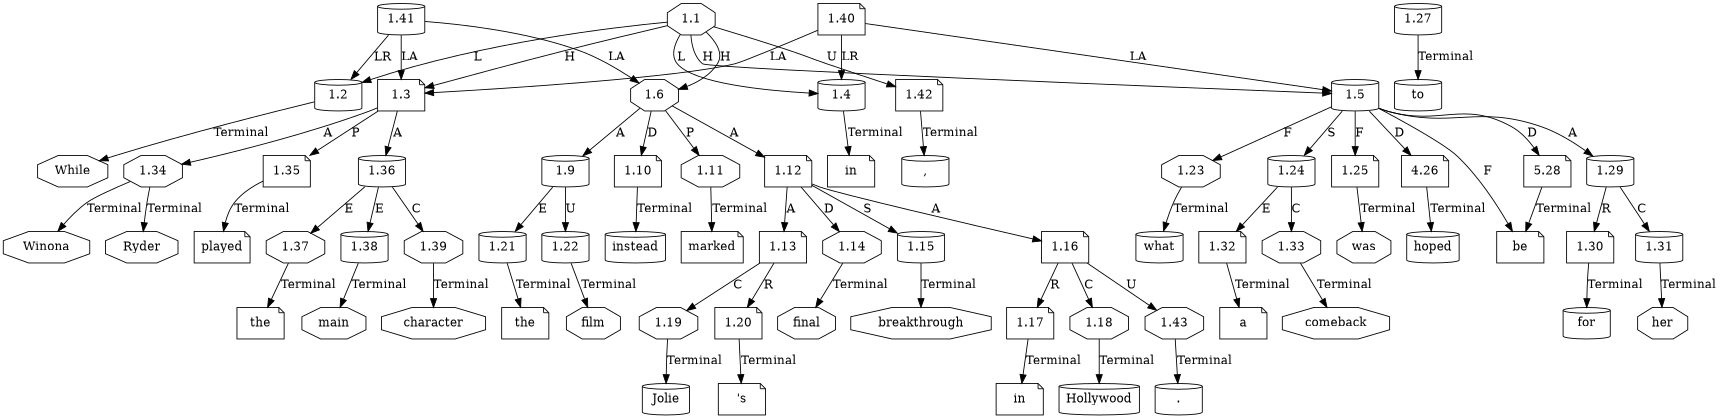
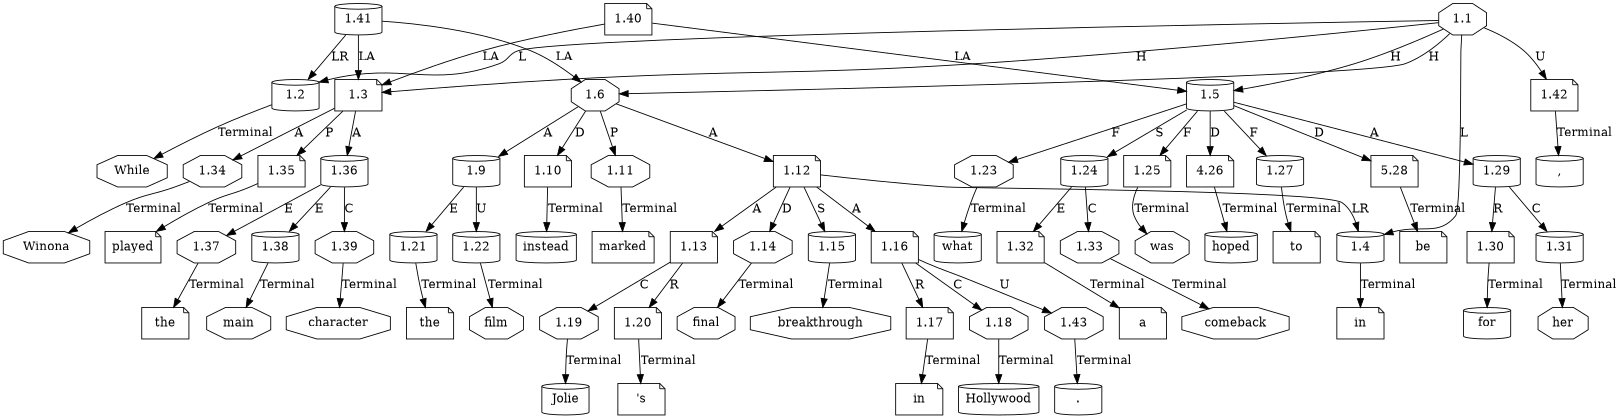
  digraph {
    node [ordering=out shape=note]
    edge [ordering=out]
    n1 [label=While shape=octagon]
    n2 [label=was shape=octagon]
    n3 [label=hoped shape=cylinder]
-   n4 [label=to shape=cylinder]
+   n4 [label=to]
    n5 [label=be]
    n6 [label=a]
    n7 [label=comeback shape=octagon]
    n8 [label=for shape=cylinder]
    n9 [label=her shape=octagon]
    n10 [label="," shape=cylinder]
    n11 [label=the]
    n12 [label=Winona shape=octagon]
    n13 [label=film shape=octagon]
    n14 [label=instead shape=cylinder]
    n15 [label=marked]
    n16 [label=Jolie shape=cylinder]
    n17 [label="'s"]
    n18 [label=final shape=octagon]
    n19 [label=breakthrough shape=octagon]
    n20 [label=in]
    n21 [label=Hollywood shape=cylinder]
    n22 [label="." shape=cylinder]
-   n23 [label=Ryder shape=octagon]
    n24 [label=played]
    n25 [label=the]
    n26 [label=main shape=octagon]
    n27 [label=character shape=octagon]
    n28 [label=in]
    n29 [label=what shape=cylinder]
    n30 [label=1.1 shape=octagon]
    n31 [label=1.2 shape=cylinder]
    n32 [label=1.3]
    n33 [label=1.4 shape=cylinder]
    n34 [label=1.5 shape=cylinder]
    n35 [label=1.6 shape=octagon]
    n36 [label=1.42]
    n37 [label=1.34 shape=octagon]
    n38 [label=1.35]
    n39 [label=1.36 shape=cylinder]
    n40 [label=1.23 shape=octagon]
    n41 [label=1.24 shape=cylinder]
    n42 [label=1.25]
    n43 [label=4.26]
    n44 [label=1.27 shape=cylinder]
    n45 [label=5.28]
    n46 [label=1.29 shape=cylinder]
    n47 [label=1.9 shape=cylinder]
    n48 [label=1.10]
    n49 [label=1.11 shape=octagon]
    n50 [label=1.12]
    n51 [label=1.37 shape=octagon]
    n52 [label=1.38 shape=cylinder]
    n53 [label=1.39 shape=octagon]
    n54 [label=1.32]
    n55 [label=1.33 shape=octagon]
    n56 [label=1.30]
    n57 [label=1.31 shape=cylinder]
    n58 [label=1.21 shape=cylinder]
    n59 [label=1.22 shape=cylinder]
    n60 [label=1.13]
    n61 [label=1.14 shape=octagon]
    n62 [label=1.15 shape=cylinder]
    n63 [label=1.16]
    n64 [label=1.19 shape=octagon]
    n65 [label=1.20]
    n66 [label=1.17]
    n67 [label=1.18 shape=octagon]
    n68 [label=1.43 shape=octagon]
    n69 [label=1.40]
    n70 [label=1.41 shape=cylinder]
    n30 -> n31 [label=L]
    n30 -> n32 [label=H]
    n30 -> n33 [label=L]
    n30 -> n34 [label=H]
    n30 -> n35 [label=H]
    n30 -> n36 [label=U]
    n31 -> n1 [label=Terminal]
    n32 -> n37 [label=A]
    n32 -> n38 [label=P]
    n32 -> n39 [label=A]
    n33 -> n28 [label=Terminal]
    n34 -> n40 [label=F]
    n34 -> n41 [label=S]
    n34 -> n42 [label=F]
    n34 -> n43 [label=D]
-   n34 -> n5 [label=F]
+   n34 -> n44 [label=F]
    n34 -> n45 [label=D]
    n34 -> n46 [label=A]
    n35 -> n47 [label=A]
    n35 -> n48 [label=D]
    n35 -> n49 [label=P]
    n35 -> n50 [label=A]
    n36 -> n10 [label=Terminal]
    n37 -> n12 [label=Terminal]
-   n37 -> n23 [label=Terminal]
    n38 -> n24 [label=Terminal]
    n39 -> n51 [label=E]
    n39 -> n52 [label=E]
    n39 -> n53 [label=C]
    n40 -> n29 [label=Terminal]
    n41 -> n54 [label=E]
    n41 -> n55 [label=C]
    n42 -> n2 [label=Terminal]
    n43 -> n3 [label=Terminal]
    n44 -> n4 [label=Terminal]
    n45 -> n5 [label=Terminal]
    n46 -> n56 [label=R]
    n46 -> n57 [label=C]
    n47 -> n58 [label=E]
    n47 -> n59 [label=U]
    n48 -> n14 [label=Terminal]
    n49 -> n15 [label=Terminal]
    n50 -> n60 [label=A]
    n50 -> n61 [label=D]
    n50 -> n62 [label=S]
    n50 -> n63 [label=A]
    n51 -> n25 [label=Terminal]
    n52 -> n26 [label=Terminal]
    n53 -> n27 [label=Terminal]
    n54 -> n6 [label=Terminal]
    n55 -> n7 [label=Terminal]
    n56 -> n8 [label=Terminal]
    n57 -> n9 [label=Terminal]
    n58 -> n11 [label=Terminal]
    n59 -> n13 [label=Terminal]
    n60 -> n64 [label=C]
    n60 -> n65 [label=R]
    n61 -> n18 [label=Terminal]
    n62 -> n19 [label=Terminal]
    n63 -> n66 [label=R]
    n63 -> n67 [label=C]
    n63 -> n68 [label=U]
    n64 -> n16 [label=Terminal]
    n65 -> n17 [label=Terminal]
    n66 -> n20 [label=Terminal]
    n67 -> n21 [label=Terminal]
    n68 -> n22 [label=Terminal]
    n69 -> n32 [label=LA]
-   n69 -> n33 [label=LR]
+   n50 -> n33 [label=LR]
    n69 -> n34 [label=LA]
    n70 -> n31 [label=LR]
    n70 -> n32 [label=LA]
    n70 -> n35 [label=LA]
  }
